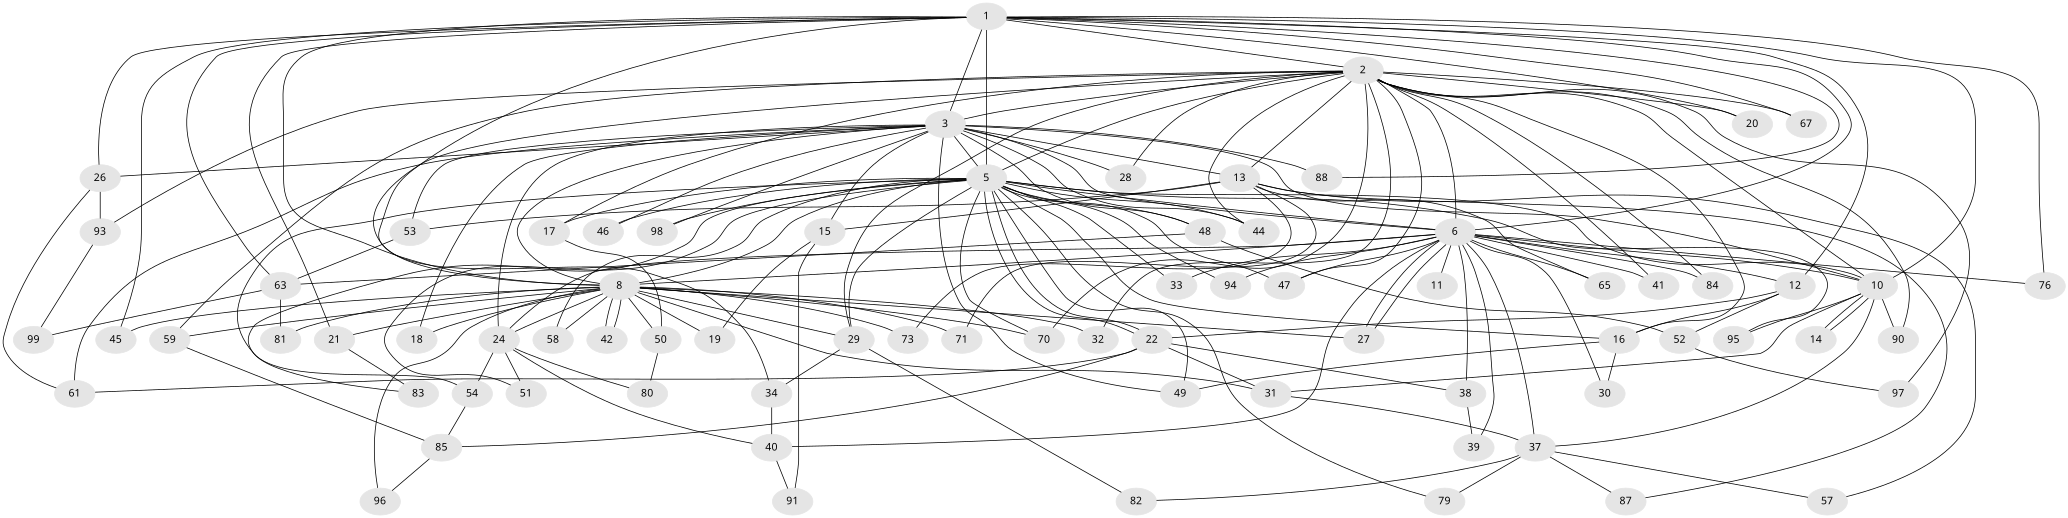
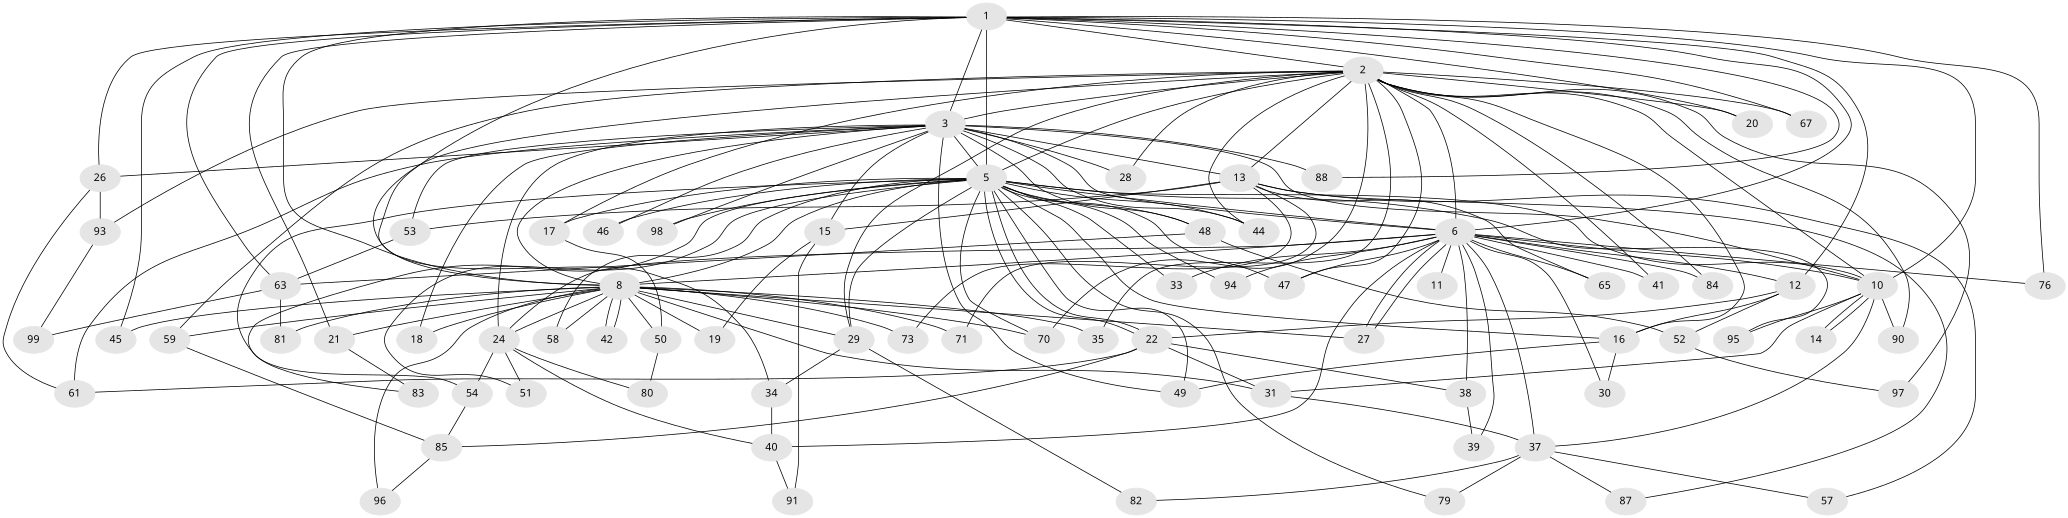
  graph {
    fontname="Noto Sans"
    node [color=gray90 fontname="Noto Sans" style=filled]
    edge [fontname="Noto Sans"]
    1 [super="+68"]
    2 [super="+43"]
    3 [super="+4"]
    5 [super="+69"]
    6 [super="+7"]
    8 [super="+9"]
    10 [super="+77"]
    12
    20
    21
    26 [super="+89"]
    34
    45
    63 [super="+92"]
    67
    76
    88
    13 [super="+78"]
    16 [super="+23"]
    17
    28 [super="+64"]
    29 [super="+56"]
-   32
+   32 [label=35]
    41
    44 [super="+55"]
    47 [super="+66"]
    59
    70 [super="+100"]
    84
    90
    93
    97
    15
    18
    24 [super="+25"]
    46
    48
    49 [super="+74"]
    53
    61
    98
    22 [super="+36"]
    33
    51
    54
    58
    79
    83
    94
    95
    11 [super="+62"]
    27 [super="+35"]
    30
    37 [super="+72"]
    38
    39
    40 [super="+60"]
    65
    19
    31 [super="+75"]
    42
    50
    71
    73
    81
    96
    14
    52
    99
    57
    87
    82
    85 [super="+86"]
    91
    80
    1 -- 2
    1 -- 3 [weight=2]
    1 -- 5 [weight=2]
    1 -- 6 [weight=2]
    1 -- 8 [weight=3]
    1 -- 10
    1 -- 12
    1 -- 20
    1 -- 21
    1 -- 26
    1 -- 34
    1 -- 45
    1 -- 63
    1 -- 67
    1 -- 76
    1 -- 88
    2 -- 3 [weight=2]
    2 -- 5
    2 -- 6 [weight=2]
    2 -- 8 [weight=2]
    2 -- 10
    2 -- 20
    2 -- 67
    2 -- 13
    2 -- 16 [weight=2]
    2 -- 17
    2 -- 28
    2 -- 29
    2 -- 32
    2 -- 41
    2 -- 44
    2 -- 47
    2 -- 59
    2 -- 70
    2 -- 84
    2 -- 90
    2 -- 93
    2 -- 97
    3 -- 5 [weight=2]
    3 -- 6 [weight=4]
    3 -- 8 [weight=4]
    3 -- 10 [weight=3]
    3 -- 26
    3 -- 88
    3 -- 13
    3 -- 28 [weight=2]
    3 -- 44
    3 -- 15
    3 -- 18
    3 -- 24
    3 -- 46
    3 -- 48
    3 -- 49
    3 -- 53 [weight=2]
    3 -- 61
    3 -- 98
    5 -- 6 [weight=2]
    5 -- 8 [weight=2]
    5 -- 10
    5 -- 16
    5 -- 17
    5 -- 29
    5 -- 44
    5 -- 47
    5 -- 70
    5 -- 46
    5 -- 48
    5 -- 49
    5 -- 98
    5 -- 22
    5 -- 22
    5 -- 33
    5 -- 51
    5 -- 54
    5 -- 58
    5 -- 79
    5 -- 83
    5 -- 94
    5 -- 95
    6 -- 8 [weight=4]
    6 -- 10 [weight=2]
    6 -- 12
    6 -- 76
    6 -- 41
    6 -- 47
    6 -- 84
    6 -- 24
    6 -- 33
    6 -- 94
    6 -- 11 [weight=2]
    6 -- 27
    6 -- 27
    6 -- 30
    6 -- 37
    6 -- 38
    6 -- 39
    6 -- 40
    6 -- 65
    8 -- 21
    8 -- 45
    8 -- 29
    8 -- 32
    8 -- 59
    8 -- 70
    8 -- 18
    8 -- 24
    8 -- 58
    8 -- 27
    8 -- 19
    8 -- 31
    8 -- 42
    8 -- 42
    8 -- 50
    8 -- 71
    8 -- 73
    8 -- 81
    8 -- 96
    10 -- 90
    10 -- 95
    10 -- 37
    10 -- 31
    10 -- 14
    10 -- 14
    12 -- 16
    12 -- 22
    12 -- 52
    21 -- 83
    26 -- 93
    26 -- 61
    34 -- 40
    63 -- 81
    63 -- 99
    13 -- 15
    13 -- 53
    13 -- 65
    13 -- 71
    13 -- 73
    13 -- 57
    13 -- 87
    16 -- 49
    16 -- 30
    17 -- 50
    29 -- 34
    29 -- 82
    59 -- 85
    93 -- 99
    15 -- 19
    15 -- 91
    24 -- 51
    24 -- 54
    24 -- 40
    24 -- 80
    48 -- 63
    48 -- 52
    53 -- 63
    22 -- 61
    22 -- 38
    22 -- 31
    22 -- 85
    54 -- 85
    37 -- 79
    37 -- 57
    37 -- 87
    37 -- 82
    38 -- 39
    40 -- 91
    31 -- 37
    50 -- 80
    52 -- 97
    85 -- 96
  }
